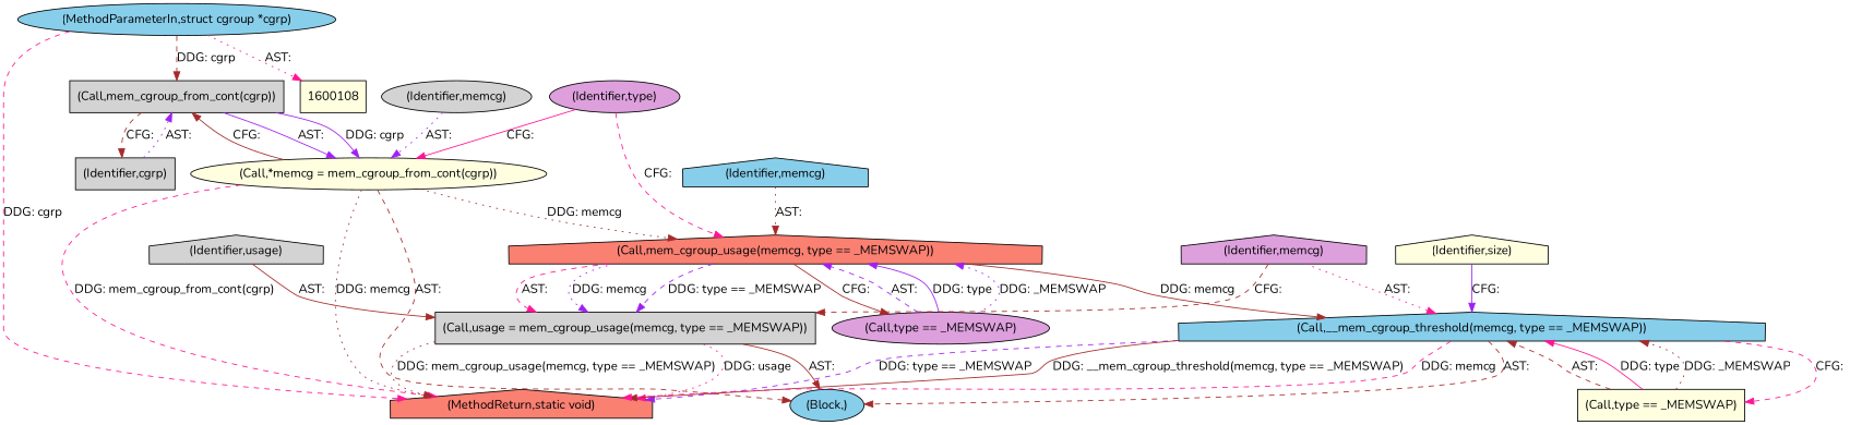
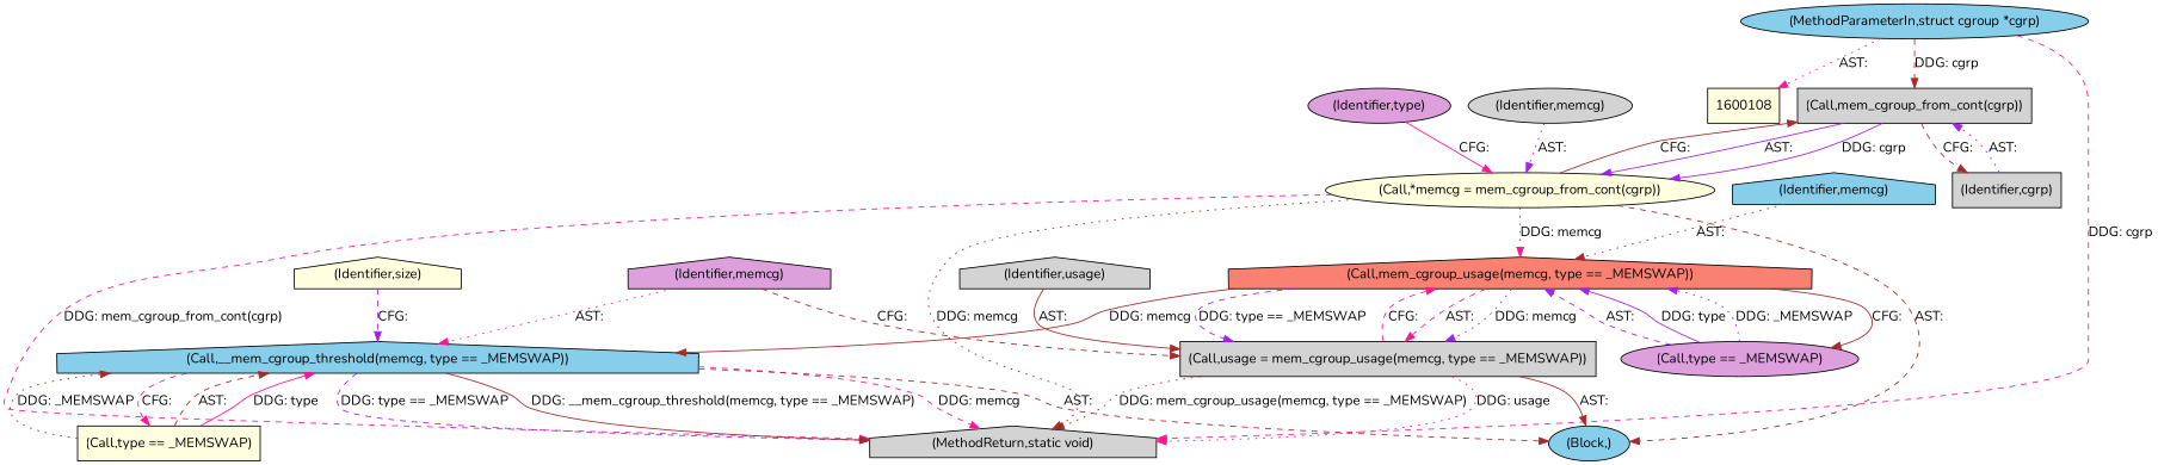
  digraph {
    fontname=Nunito
    node [fillcolor=lightgrey fontname=Nunito shape=house style=filled]
    edge [color=brown fontname=Nunito style=dashed]
    n1 [fillcolor=skyblue label="(MethodParameterIn,struct cgroup *cgrp)" shape=ellipse]
    n2 [label="(Call,mem_cgroup_from_cont(cgrp))" shape=box]
-   n3 [fillcolor=salmon label="(MethodReturn,static void)"]
+   n3 [label="(MethodReturn,static void)"]
    n4 [fillcolor=lightyellow label=1600108 shape=box]
    n5 [fillcolor=lightyellow label="(Call,*memcg = mem_cgroup_from_cont(cgrp))" shape=ellipse]
    n6 [label="(Identifier,cgrp)" shape=box]
    n7 [fillcolor=salmon label="(Call,mem_cgroup_usage(memcg, type == _MEMSWAP))"]
    n8 [fillcolor=skyblue label="(Block,)" shape=ellipse]
    n9 [label="(Call,usage = mem_cgroup_usage(memcg, type == _MEMSWAP))" shape=box]
    n10 [fillcolor=skyblue label="(Call,__mem_cgroup_threshold(memcg, type == _MEMSWAP))"]
    n11 [fillcolor=plum label="(Call,type == _MEMSWAP)" shape=ellipse]
    n12 [fillcolor=lightyellow label="(Call,type == _MEMSWAP)" shape=box]
    n13 [label="(Identifier,usage)"]
    n14 [fillcolor=plum label="(Identifier,memcg)"]
    n15 [fillcolor=lightyellow label="(Identifier,size)"]
    n16 [fillcolor=plum label="(Identifier,type)" shape=ellipse]
    n17 [label="(Identifier,memcg)" shape=ellipse]
    n18 [fillcolor=skyblue label="(Identifier,memcg)"]
    n1 -> n2 [label="DDG: cgrp"]
    n1 -> n3 [color=deeppink label="DDG: cgrp"]
    n1 -> n4 [color=deeppink label="AST: " style=dotted]
    n2 -> n5 [color=purple label="AST: " style=solid]
    n2 -> n5 [color=purple label="DDG: cgrp" style=solid]
    n2 -> n6 [label="CFG: "]
    n5 -> n2 [label="CFG: " style=solid]
    n5 -> n3 [label="DDG: memcg" style=dotted]
    n5 -> n3 [color=deeppink label="DDG: mem_cgroup_from_cont(cgrp)"]
-   n5 -> n7 [label="DDG: memcg" style=dotted]
+   n5 -> n7 [color=deeppink label="DDG: memcg" style=dotted]
    n5 -> n8 [label="AST: "]
    n6 -> n2 [color=purple label="AST: " style=dotted]
    n7 -> n9 [color=deeppink label="AST: "]
    n7 -> n9 [color=purple label="DDG: memcg" style=dotted]
    n7 -> n9 [color=purple label="DDG: type == _MEMSWAP"]
    n7 -> n10 [label="DDG: memcg" style=solid]
    n7 -> n11 [label="CFG: " style=solid]
    n9 -> n3 [color=deeppink label="DDG: usage" style=dotted]
    n9 -> n3 [label="DDG: mem_cgroup_usage(memcg, type == _MEMSWAP)" style=dotted]
-   n16 -> n7 [color=deeppink label="CFG: "]
+   n9 -> n7 [color=deeppink label="CFG: "]
    n9 -> n8 [label="AST: " style=solid]
    n10 -> n3 [color=purple label="DDG: type == _MEMSWAP"]
    n10 -> n3 [label="DDG: __mem_cgroup_threshold(memcg, type == _MEMSWAP)" style=solid]
    n10 -> n3 [color=deeppink label="DDG: memcg"]
    n10 -> n8 [label="AST: "]
    n10 -> n12 [color=deeppink label="CFG: "]
    n11 -> n7 [color=purple label="AST: "]
    n11 -> n7 [color=purple label="DDG: type" style=solid]
    n11 -> n7 [color=purple label="DDG: _MEMSWAP" style=dotted]
    n12 -> n10 [label="AST: "]
    n12 -> n10 [color=deeppink label="DDG: type" style=solid]
    n12 -> n10 [label="DDG: _MEMSWAP" style=dotted]
    n13 -> n9 [label="AST: " style=solid]
    n14 -> n9 [label="CFG: "]
    n14 -> n10 [color=deeppink label="AST: " style=dotted]
-   n15 -> n10 [color=purple label="CFG: " style=solid]
+   n15 -> n10 [color=purple label="CFG: "]
    n16 -> n5 [color=deeppink label="CFG: " style=solid]
    n17 -> n5 [color=purple label="AST: " style=dotted]
    n18 -> n7 [label="AST: " style=dotted]
  }
